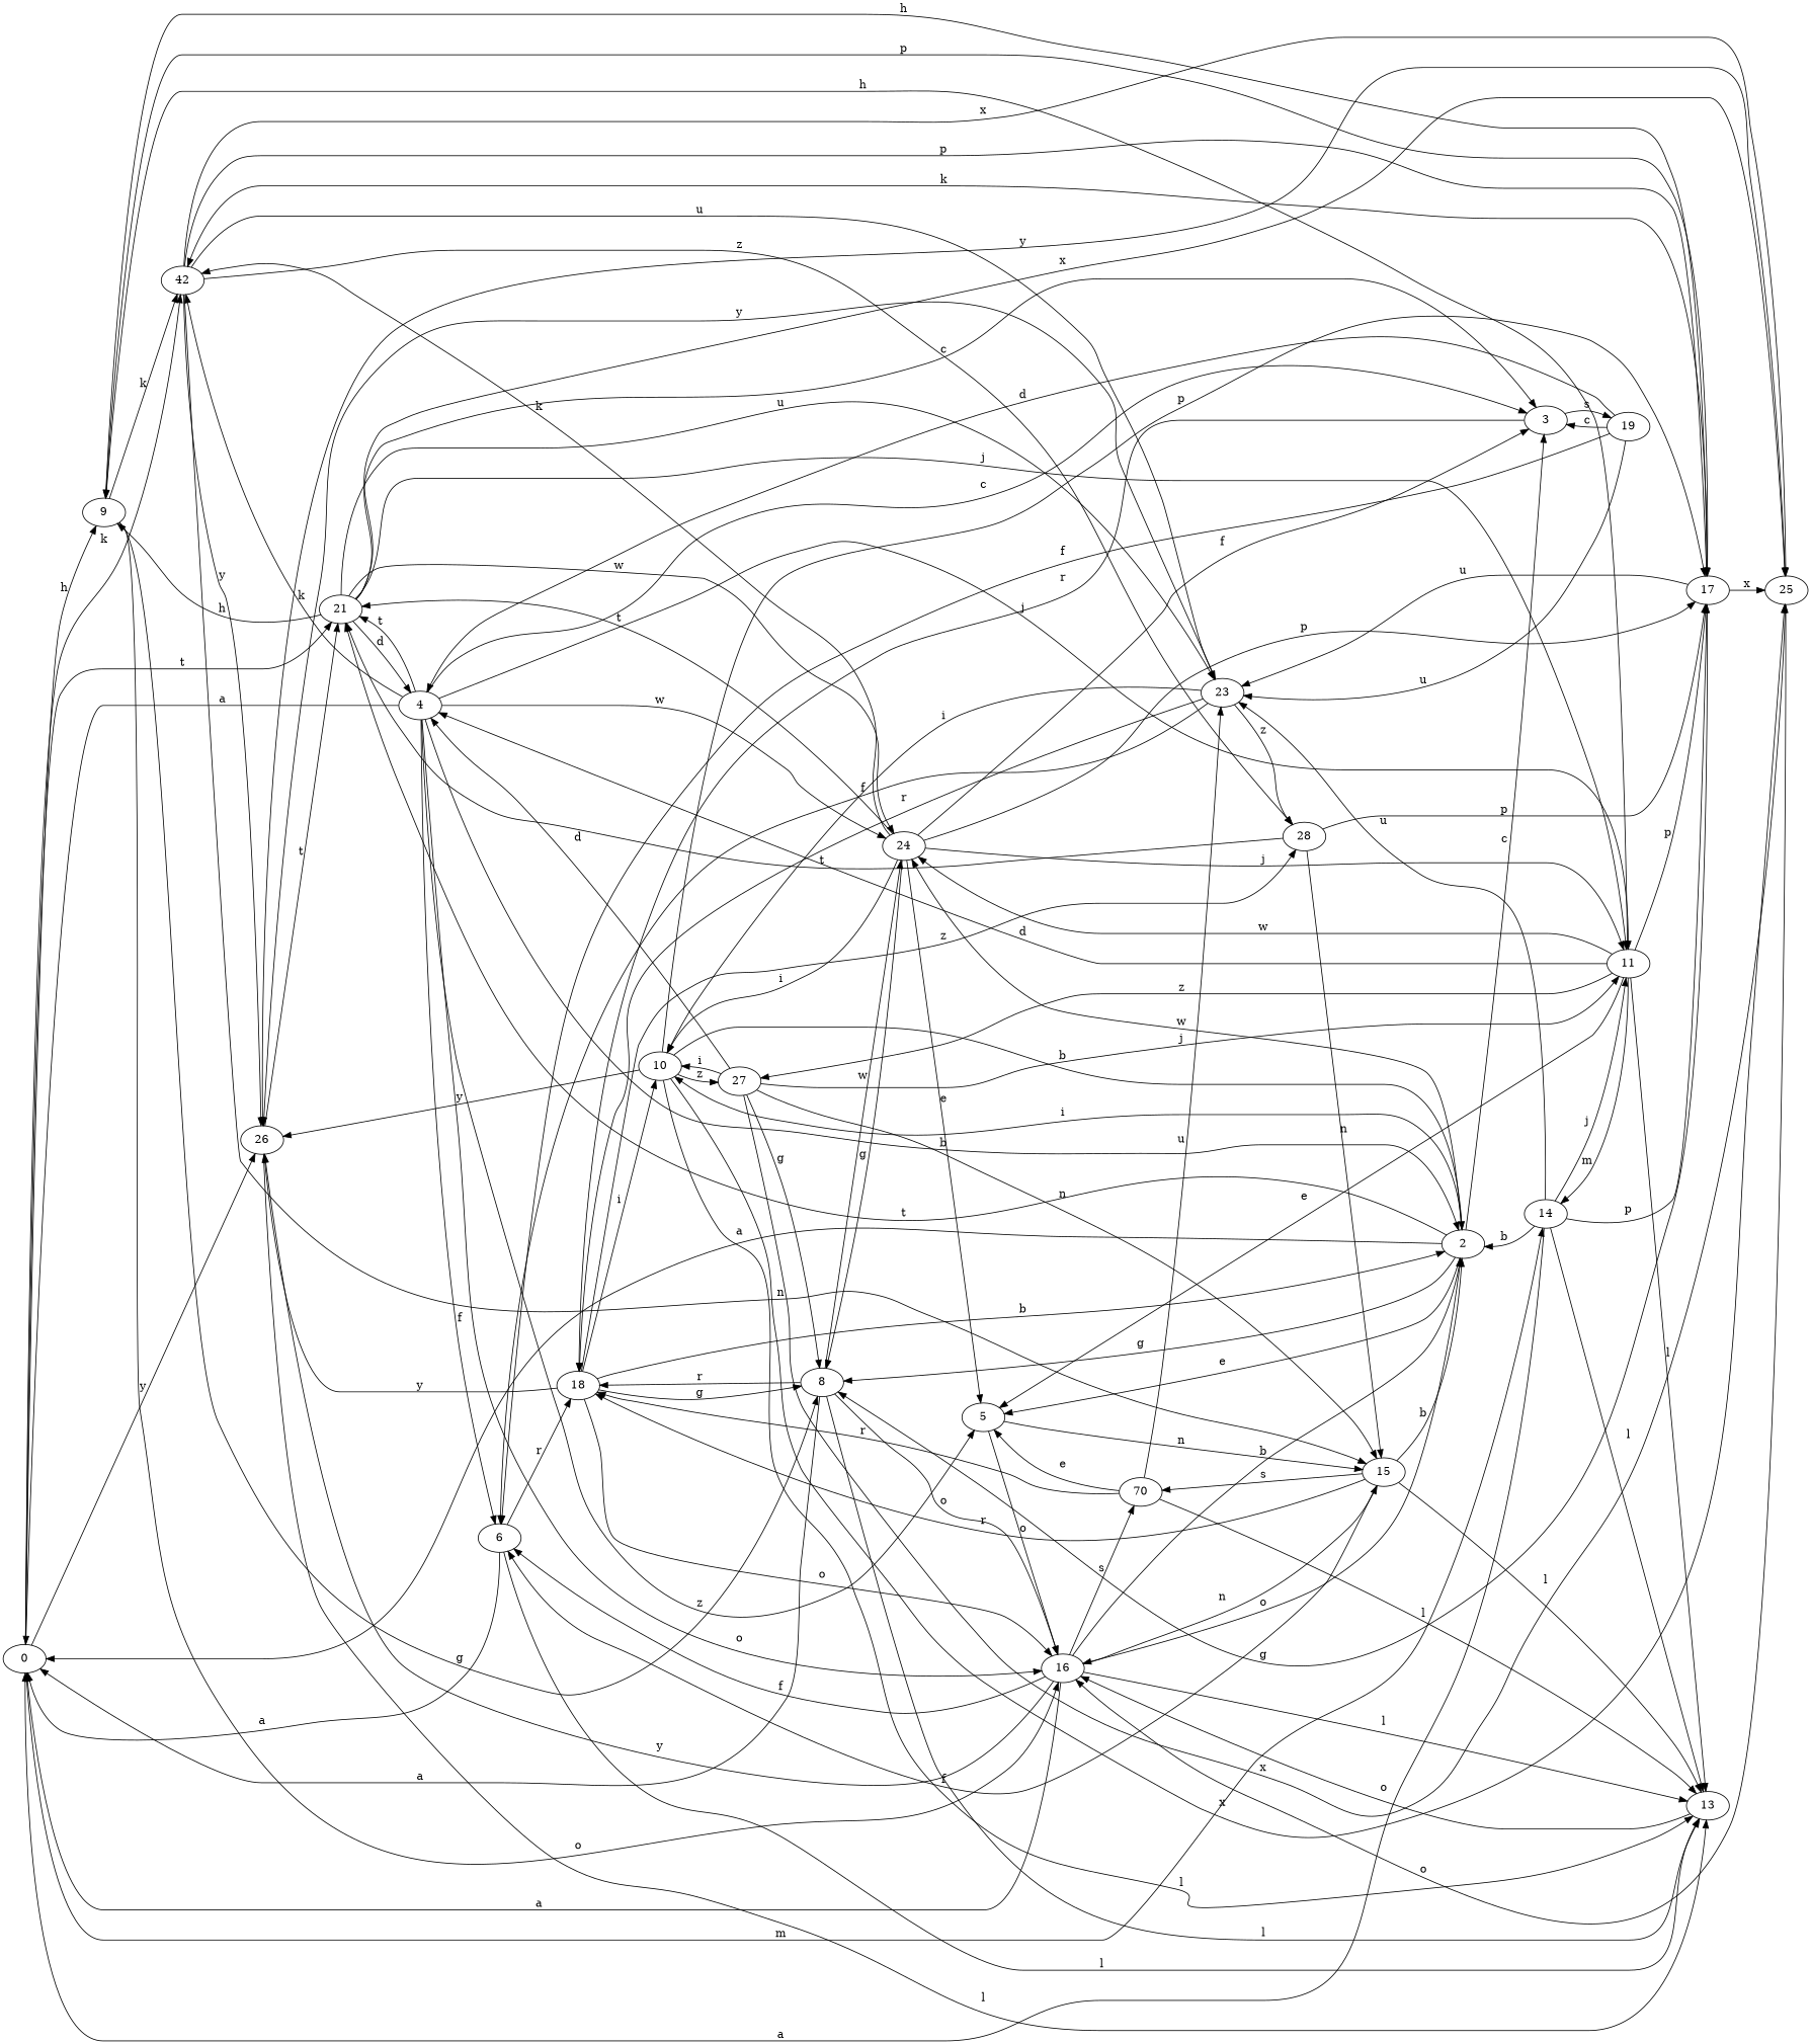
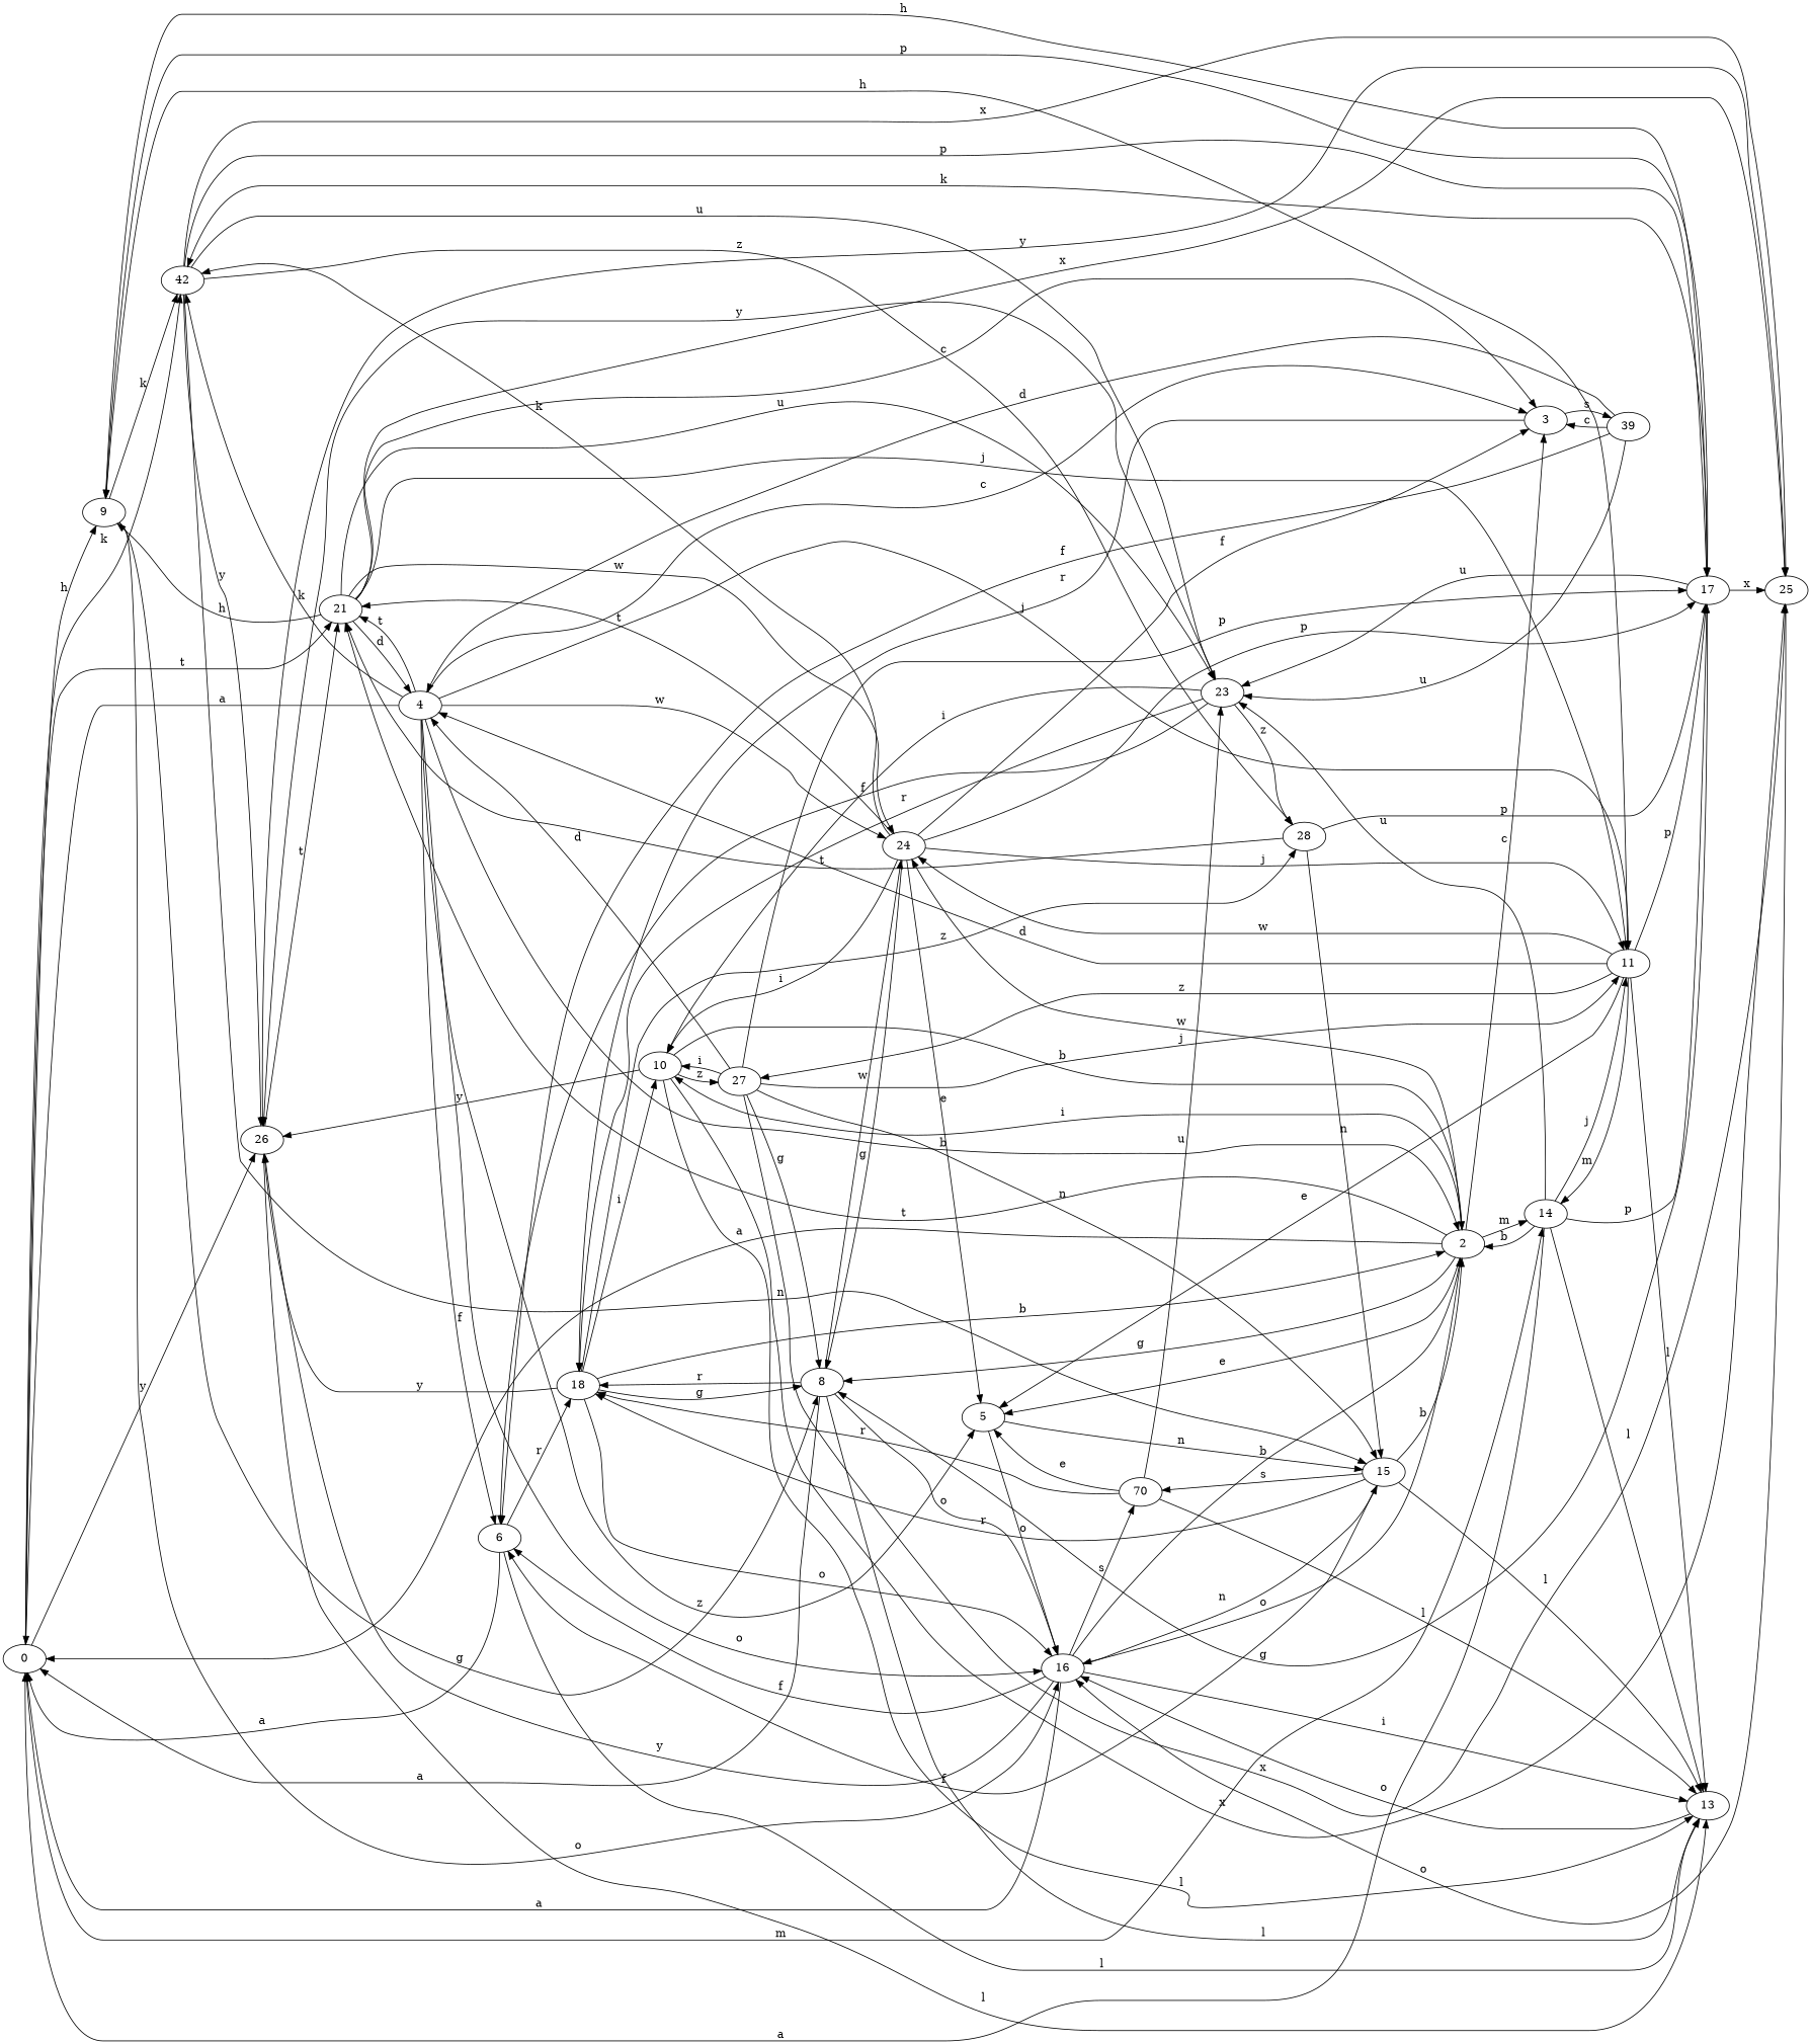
  strict digraph {
    fontname="DejaVu Serif"
    rankdir=LR
    node [fontname="DejaVu Serif"]
    edge [fontname="DejaVu Serif"]
    0
    9
    n3 [label=42]
    14
    21
    26
    8
    16
    17
    15
    25
    23
    28
    2
    11
    13
    3
    24
    4
    5
    10
    18
-   19
+   19 [label=39]
    27
    6
    n26 [label=70]
    0 -> 9 [label=h]
    0 -> n3 [label=k]
    0 -> 14 [label=m]
    0 -> 21 [label=t]
    0 -> 26 [label=y]
    9 -> n3 [label=k]
    9 -> 8 [label=g]
    9 -> 16 [label=o]
    9 -> 17 [label=p]
    n3 -> 26 [label=y]
    n3 -> 17 [label=p]
    n3 -> 15 [label=n]
    n3 -> 25 [label=x]
    n3 -> 23 [label=u]
    n3 -> 28 [label=z]
    14 -> 0 [label=a]
    14 -> 17 [label=p]
    14 -> 23 [label=u]
    14 -> 2 [label=b]
    14 -> 11 [label=j]
    14 -> 13 [label=l]
    21 -> 9 [label=h]
    21 -> 25 [label=x]
    21 -> 23 [label=u]
    21 -> 11 [label=j]
    21 -> 3 [label=c]
    21 -> 24 [label=w]
    21 -> 4 [label=d]
    26 -> 21 [label=t]
    26 -> 13 [label=l]
    8 -> 0 [label=a]
    8 -> 16 [label=o]
    8 -> 13 [label=l]
    8 -> 24 [label=w]
    8 -> 18 [label=r]
    16 -> 0 [label=a]
    16 -> 26 [label=y]
    16 -> 15 [label=n]
    16 -> 2 [label=b]
-   16 -> 13 [label=l]
+   16 -> 13 [label=i]
    16 -> 6 [label=f]
    16 -> n26 [label=s]
    17 -> 9 [label=h]
    17 -> n3 [label=k]
    17 -> 8 [label=g]
    17 -> 25 [label=x]
    17 -> 23 [label=u]
    15 -> 2 [label=b]
    15 -> 13 [label=l]
    15 -> 18 [label=r]
    15 -> 6 [label=f]
    15 -> n26 [label=s]
    25 -> 26 [label=y]
    25 -> 16 [label=o]
    23 -> 26 [label=y]
    23 -> 28 [label=z]
    23 -> 10 [label=i]
    23 -> 18 [label=r]
    23 -> 6 [label=f]
    28 -> 21 [label=t]
    28 -> 17 [label=p]
    28 -> 15 [label=n]
    2 -> 0 [label=a]
+   2 -> 14 [label=m]
    2 -> 21 [label=t]
    2 -> 8 [label=g]
    2 -> 16 [label=o]
    2 -> 3 [label=c]
    2 -> 24 [label=w]
    2 -> 5 [label=e]
    2 -> 10 [label=i]
    11 -> 9 [label=h]
    11 -> 14 [label=m]
    11 -> 17 [label=p]
    11 -> 13 [label=l]
    11 -> 24 [label=w]
    11 -> 4 [label=d]
    11 -> 5 [label=e]
    11 -> 27 [label=z]
    13 -> 16 [label=o]
    3 -> 18 [label=r]
    3 -> 19 [label=s]
    24 -> n3 [label=k]
    24 -> 21 [label=t]
    24 -> 8 [label=g]
    24 -> 17 [label=p]
    24 -> 11 [label=j]
    24 -> 3 [label=f]
    24 -> 5 [label=e]
    24 -> 10 [label=i]
    4 -> 0 [label=a]
    4 -> n3 [label=k]
    4 -> 21 [label=t]
    4 -> 16 [label=o]
    4 -> 2 [label=b]
    4 -> 11 [label=j]
    4 -> 3 [label=c]
    4 -> 24 [label=w]
    4 -> 5 [label=z]
    4 -> 6 [label=f]
    5 -> 16 [label=o]
    5 -> 15 [label=n]
    10 -> 26 [label=y]
    10 -> 25 [label=x]
    10 -> 2 [label=b]
    10 -> 13 [label=l]
    10 -> 27 [label=z]
    18 -> 26 [label=y]
    18 -> 8 [label=g]
    18 -> 16 [label=o]
    18 -> 28 [label=z]
    18 -> 2 [label=b]
    18 -> 10 [label=i]
    19 -> 23 [label=u]
    19 -> 3 [label=c]
    19 -> 4 [label=d]
    19 -> 6 [label=f]
    27 -> 8 [label=g]
-   10 -> 17 [label=p]
+   27 -> 17 [label=p]
    27 -> 15 [label=n]
    27 -> 25 [label=x]
    27 -> 11 [label=j]
    27 -> 4 [label=d]
    27 -> 10 [label=i]
    6 -> 0 [label=a]
    6 -> 13 [label=l]
    6 -> 18 [label=r]
    n26 -> 23 [label=u]
    n26 -> 13 [label=l]
    n26 -> 5 [label=e]
    n26 -> 18 [label=r]
  }
